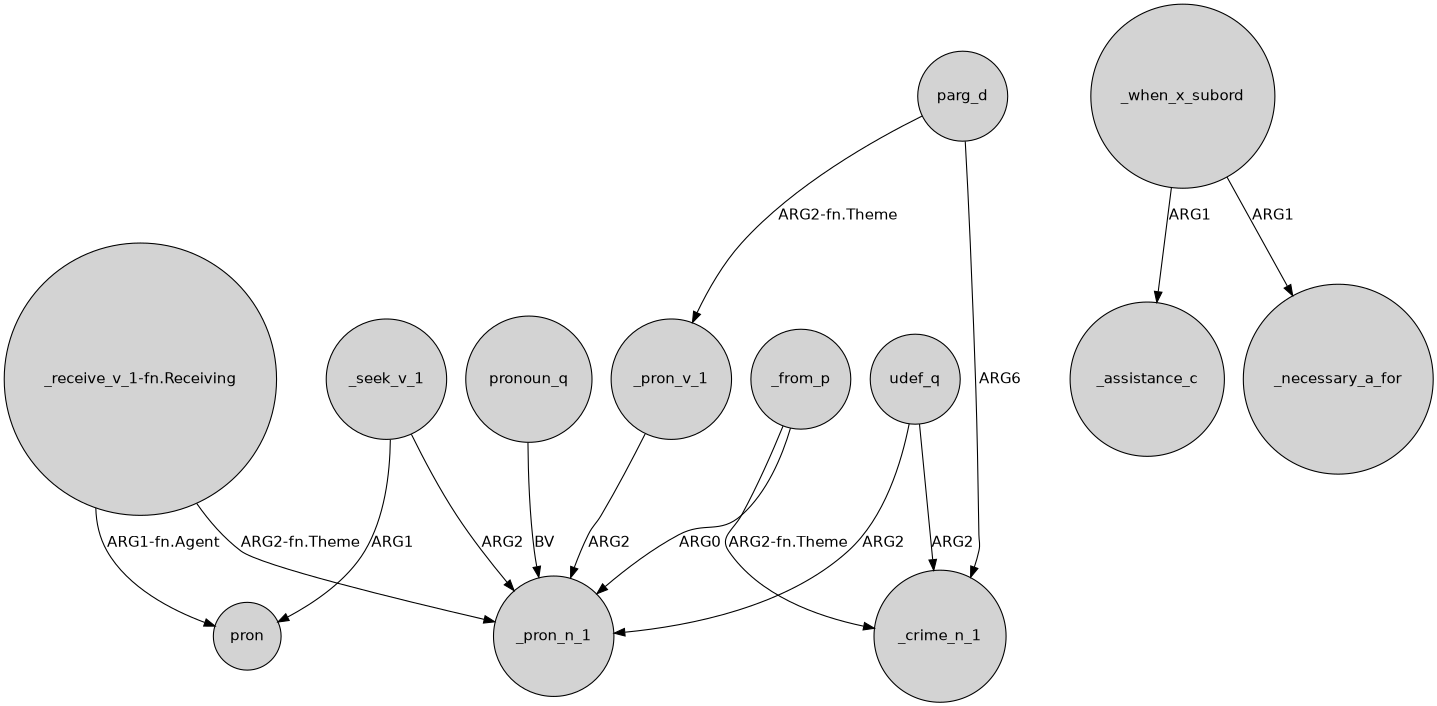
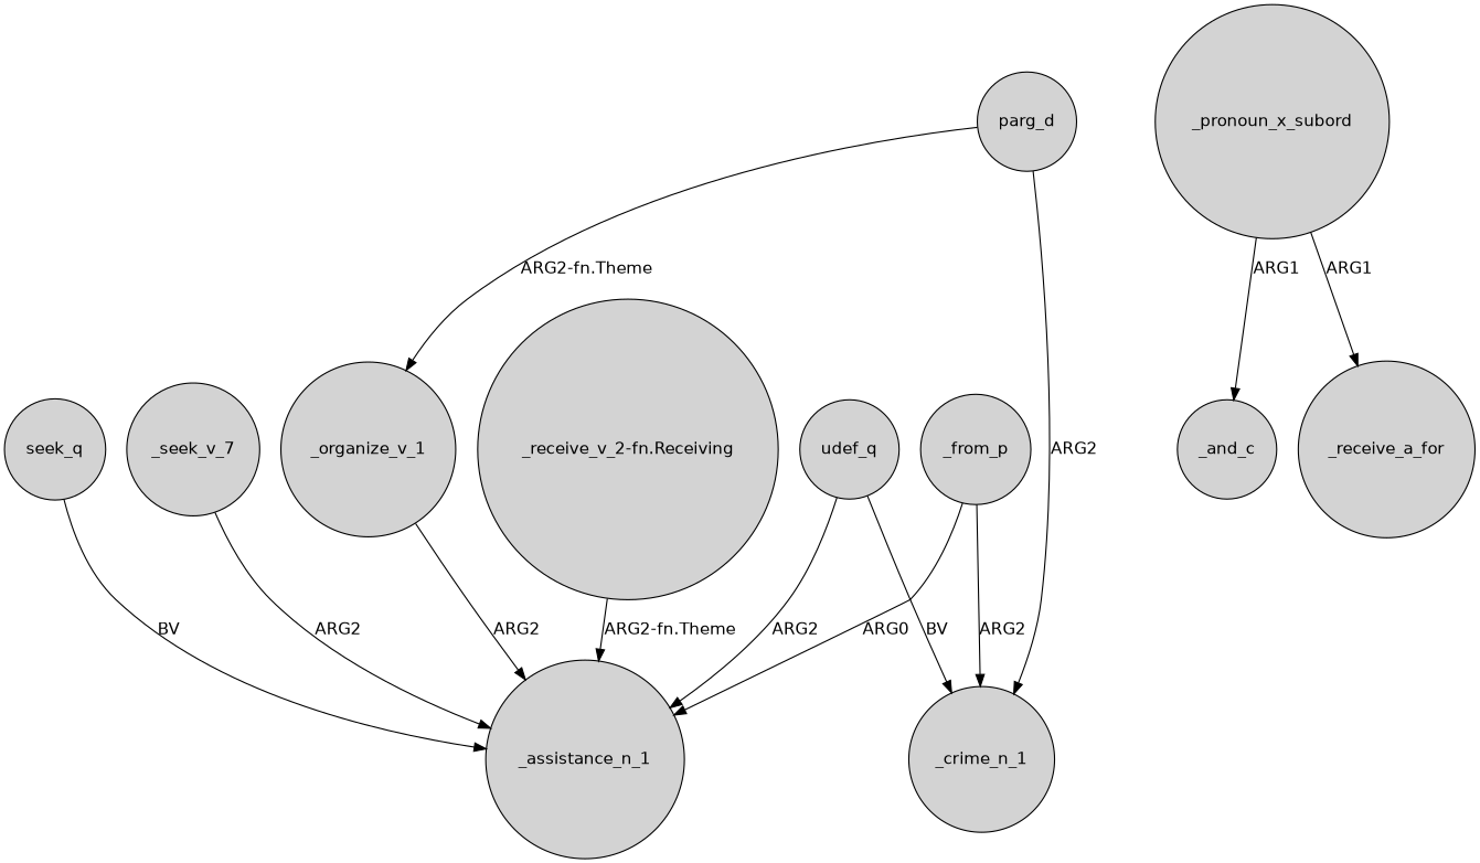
  digraph {
    fontname="DejaVu Sans"
    node [fontname="DejaVu Sans" shape=circle style=filled]
    edge [fontname="DejaVu Sans"]
-   "_receive_v_1-fn.Receiving"
-   _assistance_n_1 [label=_pron_n_1]
-   pron
+   "_receive_v_1-fn.Receiving" [label="_receive_v_2-fn.Receiving"]
+   _assistance_n_1
    udef_q
    _crime_n_1
-   _organize_v_1 [label=_pron_v_1]
-   _when_x_subord
-   _and_c [label=_assistance_c]
-   _necessary_a_for
+   _organize_v_1
+   _when_x_subord [label=_pronoun_x_subord]
+   _and_c
+   _necessary_a_for [label=_receive_a_for]
    parg_d
-   _seek_v_1
+   _seek_v_1 [label=_seek_v_7]
    _from_p
-   pronoun_q
+   pronoun_q [label=seek_q]
    "_receive_v_1-fn.Receiving" -> _assistance_n_1 [label="ARG2-fn.Theme"]
-   "_receive_v_1-fn.Receiving" -> pron [label="ARG1-fn.Agent"]
    udef_q -> _assistance_n_1 [label=ARG2]
-   udef_q -> _crime_n_1 [label=ARG2]
+   udef_q -> _crime_n_1 [label=BV]
    _organize_v_1 -> _assistance_n_1 [label=ARG2]
    _when_x_subord -> _and_c [label=ARG1]
    _when_x_subord -> _necessary_a_for [label=ARG1]
-   parg_d -> _crime_n_1 [label=ARG6]
+   parg_d -> _crime_n_1 [label=ARG2]
    parg_d -> _organize_v_1 [label="ARG2-fn.Theme"]
    _seek_v_1 -> _assistance_n_1 [label=ARG2]
-   _seek_v_1 -> pron [label=ARG1]
    _from_p -> _assistance_n_1 [label=ARG0]
-   _from_p -> _crime_n_1 [label="ARG2-fn.Theme"]
+   _from_p -> _crime_n_1 [label=ARG2]
    pronoun_q -> _assistance_n_1 [label=BV]
  }
